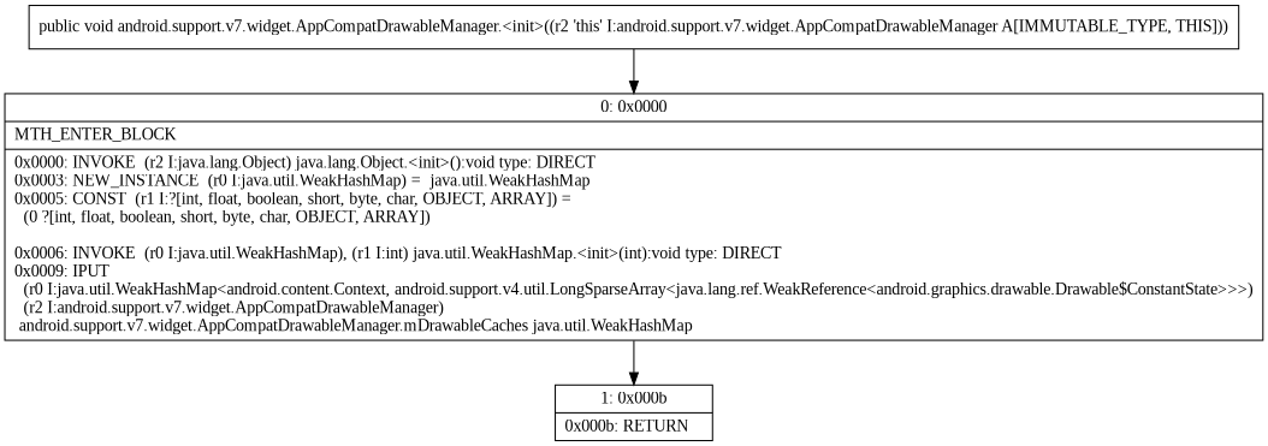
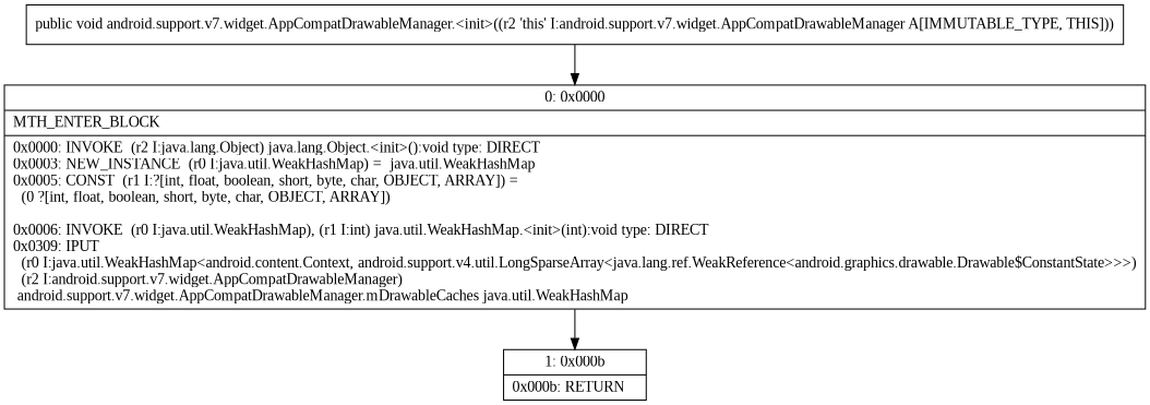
  digraph {
    fontname="Liberation Serif"
    node [shape=record fontname="Liberation Serif"]
    edge [fontname="Liberation Serif"]
-   n1 [label="{0\:\ 0x0000|MTH_ENTER_BLOCK\l|0x0000: INVOKE  (r2 I:java.lang.Object) java.lang.Object.\<init\>():void type: DIRECT \l0x0003: NEW_INSTANCE  (r0 I:java.util.WeakHashMap) =  java.util.WeakHashMap \l0x0005: CONST  (r1 I:?[int, float, boolean, short, byte, char, OBJECT, ARRAY]) = \l  (0 ?[int, float, boolean, short, byte, char, OBJECT, ARRAY])\l \l0x0006: INVOKE  (r0 I:java.util.WeakHashMap), (r1 I:int) java.util.WeakHashMap.\<init\>(int):void type: DIRECT \l0x0009: IPUT  \l  (r0 I:java.util.WeakHashMap\<android.content.Context, android.support.v4.util.LongSparseArray\<java.lang.ref.WeakReference\<android.graphics.drawable.Drawable$ConstantState\>\>\>)\l  (r2 I:android.support.v7.widget.AppCompatDrawableManager)\l android.support.v7.widget.AppCompatDrawableManager.mDrawableCaches java.util.WeakHashMap \l}"]
+   n1 [label="{0\:\ 0x0000|MTH_ENTER_BLOCK\l|0x0000: INVOKE  (r2 I:java.lang.Object) java.lang.Object.\<init\>():void type: DIRECT \l0x0003: NEW_INSTANCE  (r0 I:java.util.WeakHashMap) =  java.util.WeakHashMap \l0x0005: CONST  (r1 I:?[int, float, boolean, short, byte, char, OBJECT, ARRAY]) = \l  (0 ?[int, float, boolean, short, byte, char, OBJECT, ARRAY])\l \l0x0006: INVOKE  (r0 I:java.util.WeakHashMap), (r1 I:int) java.util.WeakHashMap.\<init\>(int):void type: DIRECT \l0x0309: IPUT  \l  (r0 I:java.util.WeakHashMap\<android.content.Context, android.support.v4.util.LongSparseArray\<java.lang.ref.WeakReference\<android.graphics.drawable.Drawable$ConstantState\>\>\>)\l  (r2 I:android.support.v7.widget.AppCompatDrawableManager)\l android.support.v7.widget.AppCompatDrawableManager.mDrawableCaches java.util.WeakHashMap \l}"]
    n2 [label="{1\:\ 0x000b|0x000b: RETURN   \l}"]
    n3 [label="{public void android.support.v7.widget.AppCompatDrawableManager.\<init\>((r2 'this' I:android.support.v7.widget.AppCompatDrawableManager A[IMMUTABLE_TYPE, THIS])) }"]
    n1 -> n2
    n3 -> n1
  }
